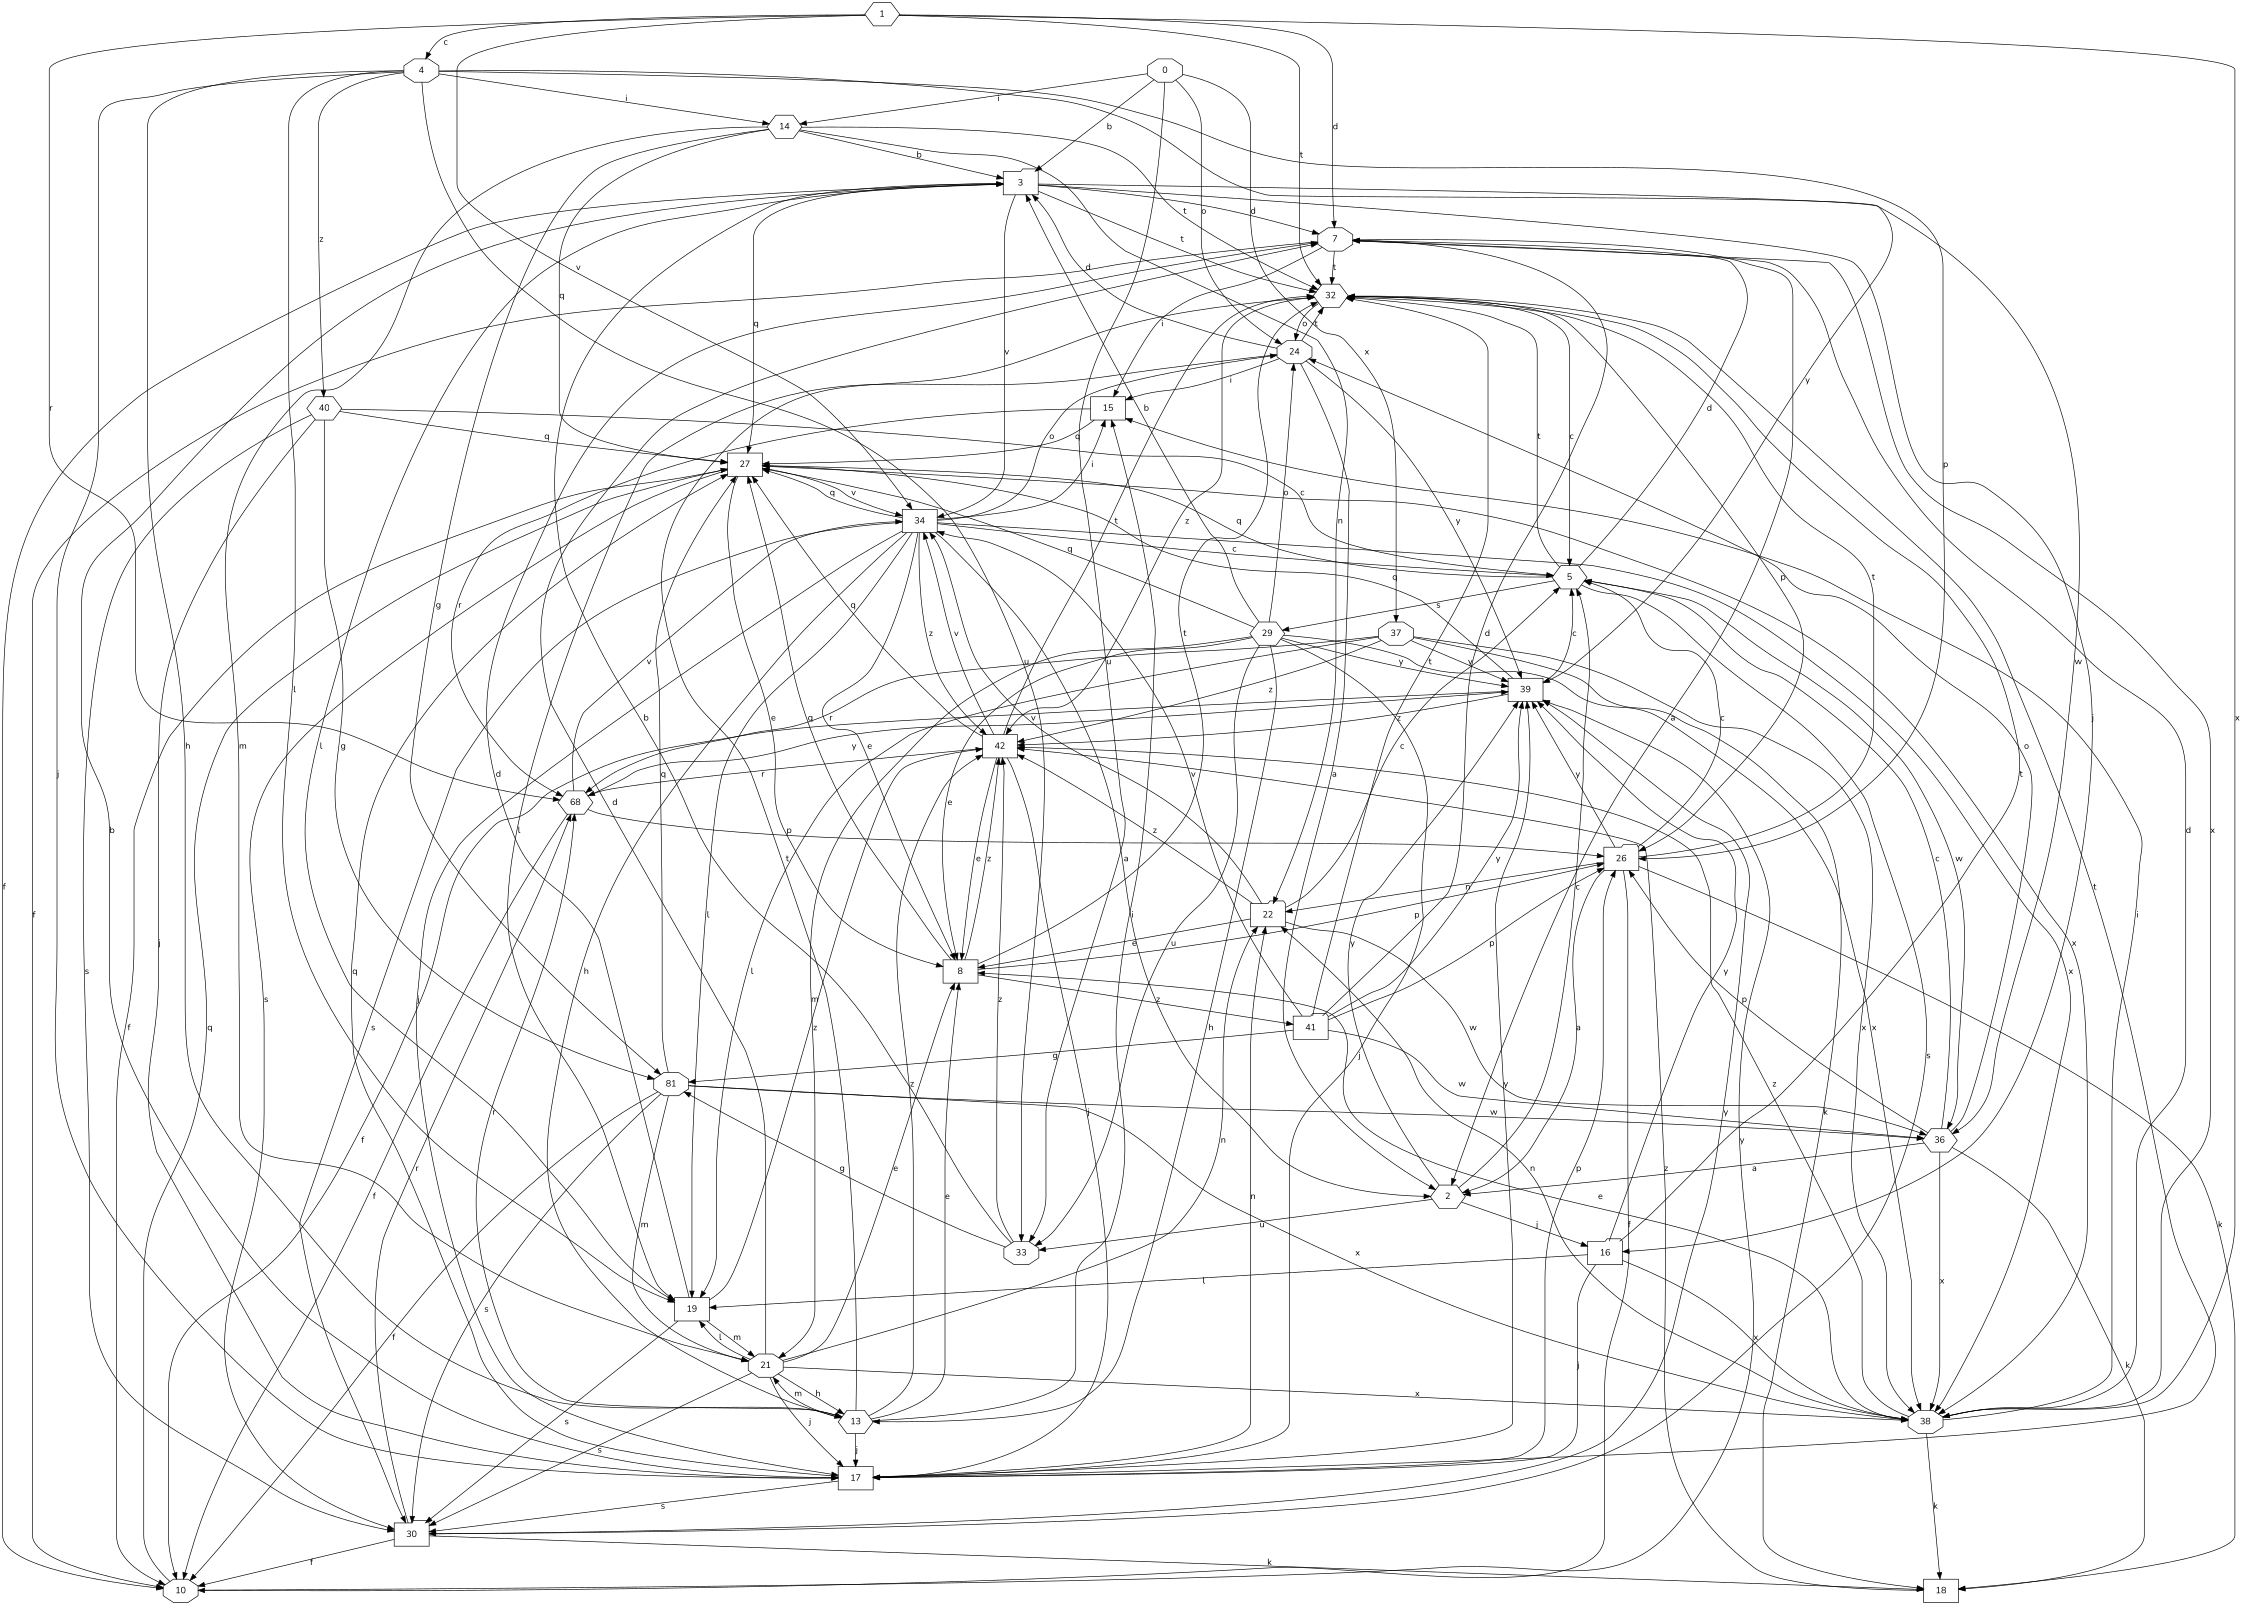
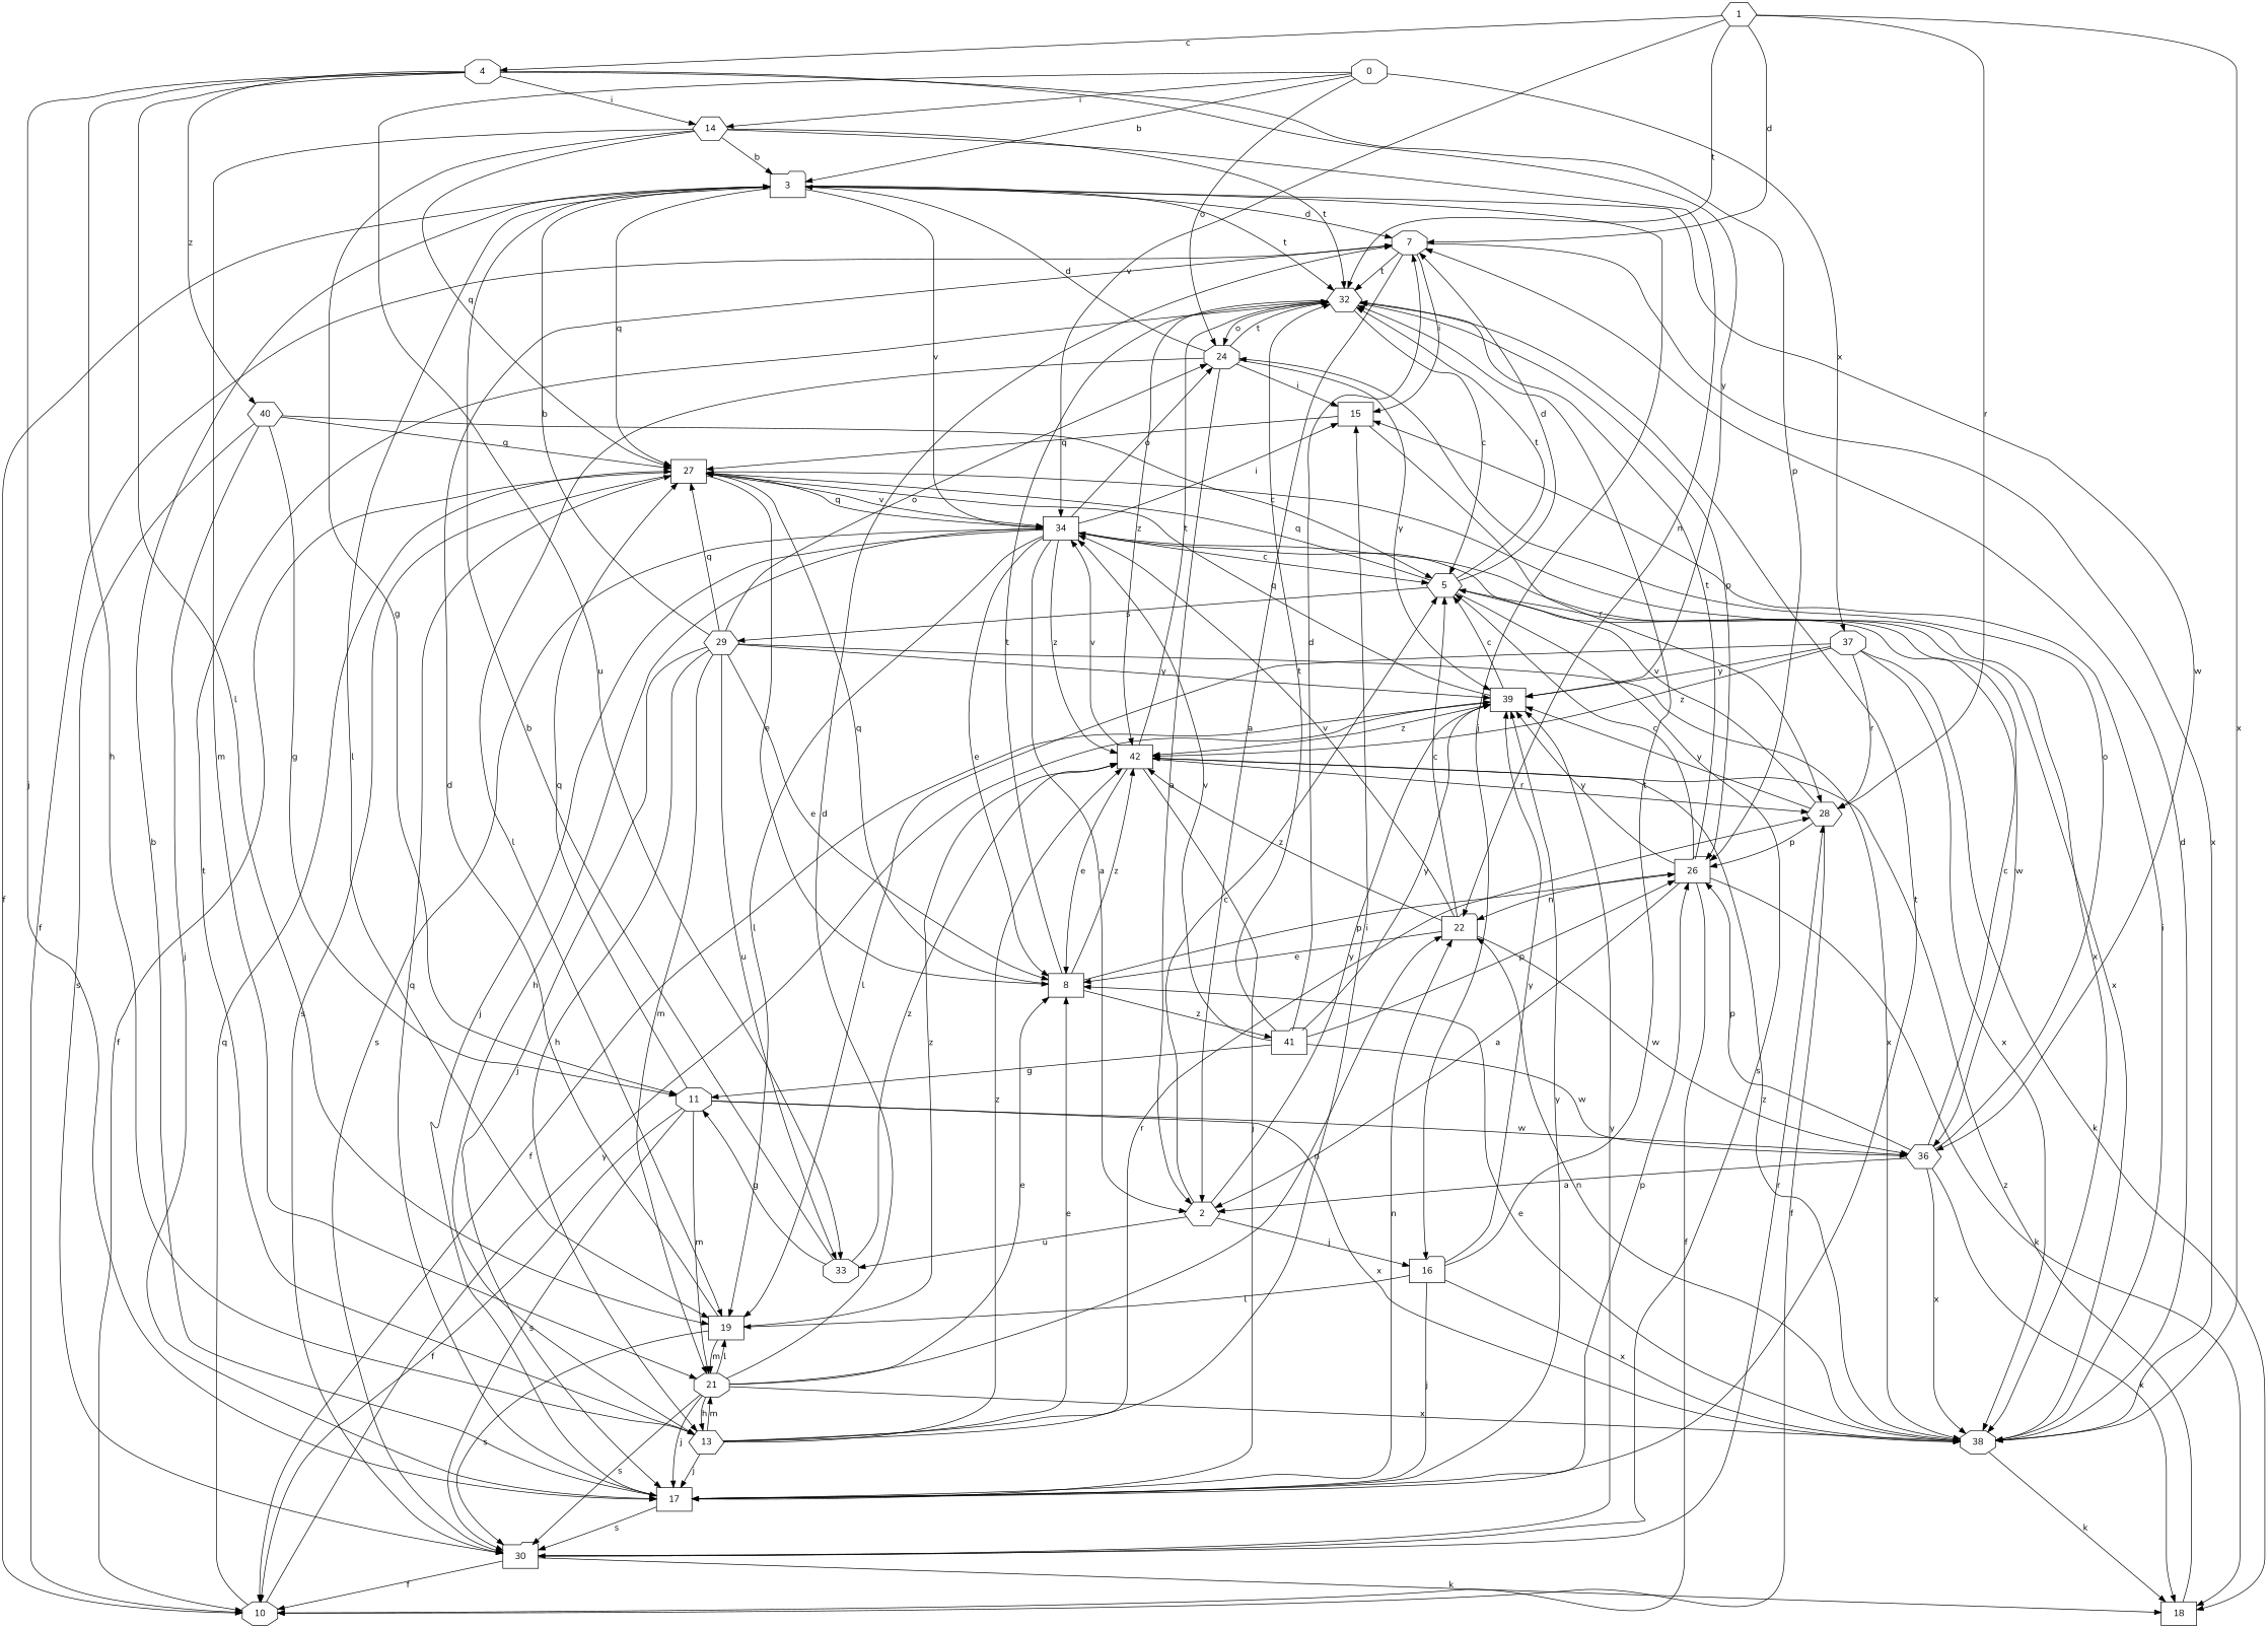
  strict digraph {
    fontname=Nunito
    node [fontname=Nunito shape=octagon]
    edge [fontname=Nunito]
    3 [shape=folder]
    0
    14 [shape=hexagon]
    24
    33
    37
    7
    32 [shape=hexagon]
    34 [shape=box]
    16 [shape=folder]
    10
    19 [shape=box]
    27 [shape=box]
    36 [shape=hexagon]
    21
-   11 [label=81]
+   11
    22 [shape=folder]
    38
    13 [shape=hexagon]
    17 [shape=box]
    30 [shape=folder]
    8 [shape=box]
    2 [shape=hexagon]
    39 [shape=box]
    15 [shape=box]
    42 [shape=box]
-   28 [shape=hexagon label=68]
+   28 [shape=hexagon]
    18 [shape=box]
    1 [shape=hexagon]
    4
    26 [shape=folder]
    40 [shape=hexagon]
    5 [shape=hexagon]
    29 [shape=hexagon]
    41 [shape=folder]
    3 -> 7 [label=d]
    3 -> 32 [label=t]
    3 -> 34 [label=v]
    3 -> 16 [label=j]
    3 -> 10 [label=f]
    3 -> 19 [label=l]
    3 -> 27 [label=q]
    3 -> 36 [label=w]
    0 -> 3 [label=b]
    0 -> 14 [label=i]
    0 -> 24 [label=o]
    0 -> 33 [label=u]
    0 -> 37 [label=x]
    14 -> 3 [label=b]
    14 -> 32 [label=t]
    14 -> 27 [label=q]
    14 -> 21 [label=m]
    14 -> 11 [label=g]
    14 -> 22 [label=n]
    24 -> 3 [label=d]
    24 -> 32 [label=t]
    24 -> 19 [label=l]
    24 -> 2 [label=a]
    24 -> 39 [label=y]
    24 -> 15 [label=i]
    33 -> 3 [label=b]
    33 -> 11 [label=g]
    33 -> 42 [label=z]
    37 -> 19 [label=l]
    37 -> 38 [label=x]
    37 -> 39 [label=y]
    37 -> 42 [label=z]
    37 -> 28 [label=r]
    37 -> 18 [label=k]
    7 -> 32 [label=t]
    7 -> 10 [label=f]
    7 -> 38 [label=x]
    7 -> 2 [label=a]
    7 -> 15 [label=i]
    32 -> 24 [label=o]
    32 -> 42 [label=z]
    32 -> 26 [label=p]
    32 -> 5 [label=c]
    34 -> 24 [label=o]
    34 -> 19 [label=l]
    34 -> 27 [label=q]
    34 -> 38 [label=x]
    34 -> 13 [label=h]
    34 -> 17 [label=j]
    34 -> 30 [label=s]
    34 -> 8 [label=e]
    34 -> 2 [label=a]
    34 -> 15 [label=i]
    34 -> 42 [label=z]
    34 -> 5 [label=c]
    16 -> 32 [label=t]
    16 -> 19 [label=l]
    16 -> 38 [label=x]
    16 -> 17 [label=j]
    16 -> 39 [label=y]
    10 -> 27 [label=q]
    10 -> 39 [label=y]
    19 -> 7 [label=d]
    19 -> 21 [label=m]
    19 -> 30 [label=s]
    19 -> 42 [label=z]
    27 -> 34 [label=v]
    27 -> 10 [label=f]
    27 -> 38 [label=x]
    27 -> 30 [label=s]
    27 -> 8 [label=e]
    36 -> 24 [label=o]
    36 -> 38 [label=x]
    36 -> 2 [label=a]
    36 -> 18 [label=k]
    36 -> 26 [label=p]
    36 -> 5 [label=c]
    21 -> 7 [label=d]
    21 -> 19 [label=l]
    21 -> 22 [label=n]
    21 -> 38 [label=x]
    21 -> 13 [label=h]
    21 -> 17 [label=j]
    21 -> 30 [label=s]
    21 -> 8 [label=e]
    11 -> 10 [label=f]
    11 -> 27 [label=q]
    11 -> 36 [label=w]
    11 -> 21 [label=m]
    11 -> 38 [label=x]
    11 -> 30 [label=s]
    22 -> 34 [label=v]
    22 -> 36 [label=w]
    22 -> 8 [label=e]
    22 -> 42 [label=z]
    22 -> 5 [label=c]
    38 -> 7 [label=d]
    38 -> 22 [label=n]
    38 -> 8 [label=e]
    38 -> 15 [label=i]
    38 -> 42 [label=z]
    38 -> 18 [label=k]
    13 -> 32 [label=t]
    13 -> 21 [label=m]
    13 -> 17 [label=j]
    13 -> 8 [label=e]
    13 -> 15 [label=i]
    13 -> 42 [label=z]
    13 -> 28 [label=r]
    17 -> 3 [label=b]
    17 -> 32 [label=t]
    17 -> 27 [label=q]
    17 -> 22 [label=n]
    17 -> 30 [label=s]
    17 -> 39 [label=y]
    17 -> 26 [label=p]
    30 -> 10 [label=f]
    30 -> 39 [label=y]
    30 -> 28 [label=r]
    30 -> 18 [label=k]
    8 -> 32 [label=t]
    8 -> 27 [label=q]
    8 -> 42 [label=z]
    8 -> 26 [label=p]
    8 -> 41 [label=z]
    2 -> 33 [label=u]
    2 -> 16 [label=j]
    2 -> 39 [label=y]
    2 -> 5 [label=c]
    39 -> 10 [label=f]
    39 -> 27 [label=q]
    39 -> 42 [label=z]
    39 -> 5 [label=c]
    15 -> 27 [label=q]
    15 -> 28 [label=r]
    42 -> 32 [label=t]
    42 -> 34 [label=v]
-   42 -> 27 [label=q]
    42 -> 17 [label=j]
    42 -> 8 [label=e]
    42 -> 28 [label=r]
    28 -> 34 [label=v]
    28 -> 10 [label=f]
    28 -> 39 [label=y]
    28 -> 26 [label=p]
    18 -> 42 [label=z]
    1 -> 7 [label=d]
    1 -> 32 [label=t]
    1 -> 34 [label=v]
    1 -> 38 [label=x]
    1 -> 28 [label=r]
    1 -> 4 [label=c]
    4 -> 14 [label=i]
-   4 -> 33 [label=u]
    4 -> 19 [label=l]
    4 -> 13 [label=h]
    4 -> 17 [label=j]
    4 -> 39 [label=y]
    4 -> 26 [label=p]
    4 -> 40 [label=z]
    26 -> 32 [label=t]
    26 -> 10 [label=f]
    26 -> 22 [label=n]
    26 -> 2 [label=a]
    26 -> 39 [label=y]
    26 -> 18 [label=k]
    26 -> 5 [label=c]
    40 -> 27 [label=q]
    40 -> 11 [label=g]
    40 -> 17 [label=j]
    40 -> 30 [label=s]
    40 -> 5 [label=c]
    5 -> 7 [label=d]
    5 -> 32 [label=t]
    5 -> 27 [label=q]
    5 -> 36 [label=w]
    5 -> 30 [label=s]
    5 -> 29 [label=s]
    29 -> 3 [label=b]
    29 -> 24 [label=o]
    29 -> 33 [label=u]
    29 -> 27 [label=q]
    29 -> 21 [label=m]
    29 -> 38 [label=x]
    29 -> 13 [label=h]
    29 -> 17 [label=j]
    29 -> 8 [label=e]
    29 -> 39 [label=y]
    41 -> 7 [label=d]
    41 -> 32 [label=t]
    41 -> 34 [label=v]
    41 -> 36 [label=w]
    41 -> 11 [label=g]
    41 -> 39 [label=y]
    41 -> 26 [label=p]
  }
